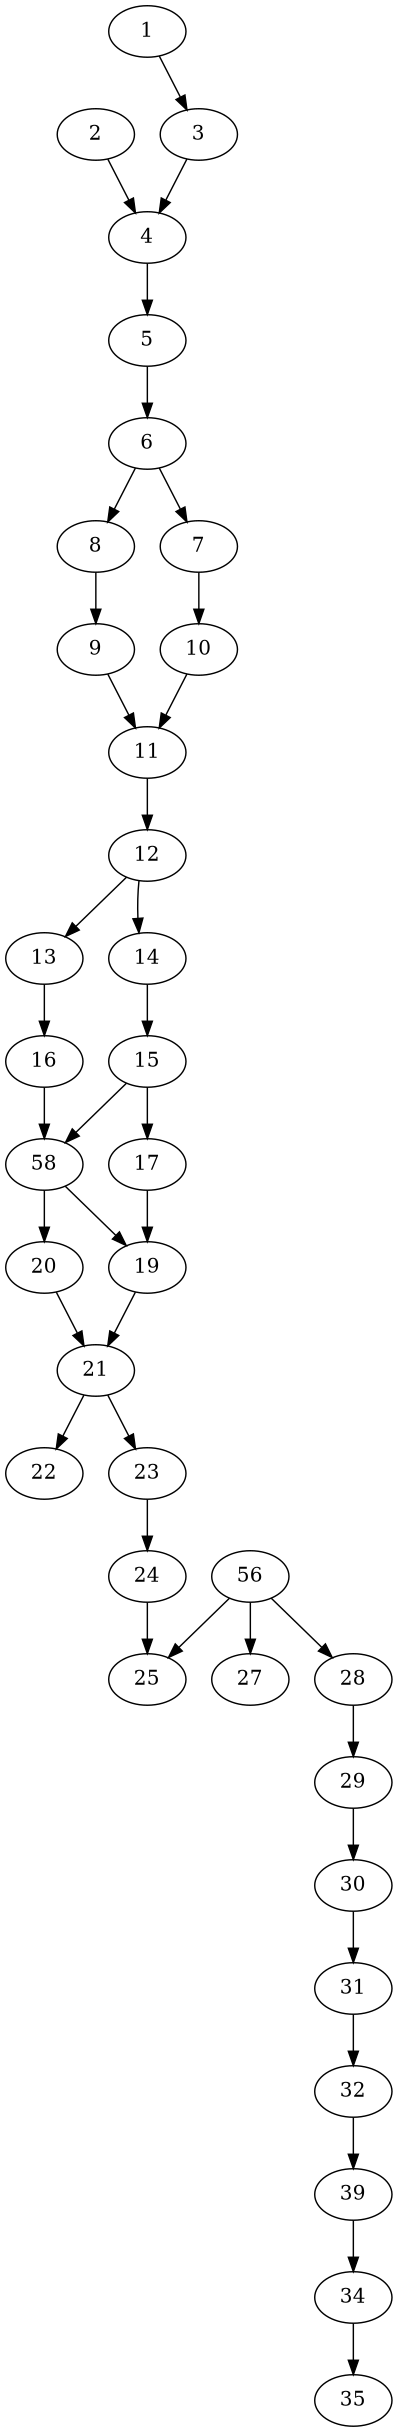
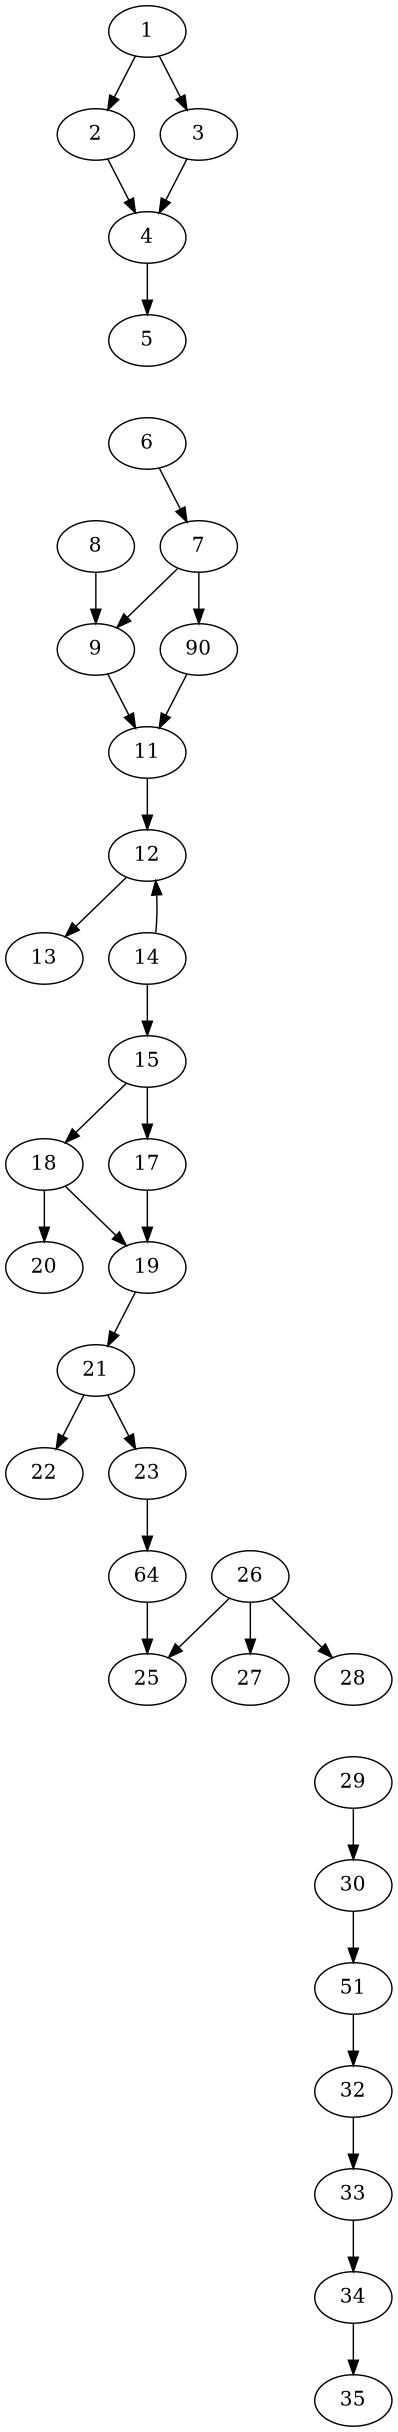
  digraph {
    node [alpha=0.18]
    1 [expect_size=11369472]
    2 [alpha=0.05 expect_size=36436992]
    3 [alpha=0.08 expect_size=30730240]
    4 [alpha=0.02 expect_size=31513600]
    5 [expect_size=43942912]
    6 [alpha=0.15 expect_size=36661248]
    7 [alpha=0.01 expect_size=50329600]
    8 [alpha=0.13 expect_size=21486592]
    9 [alpha=0.13 expect_size=43541504]
-   10 [alpha=0.16 expect_size=9524224]
+   10 [alpha=0.16 expect_size=9524224 label=90]
    11 [alpha=0.09 expect_size=49043456]
    12 [alpha=0.08 expect_size=44457984]
    13 [alpha=0.08 expect_size=9184256]
    14 [expect_size=28275712]
-   16 [alpha=0.05 expect_size=27579392]
    15 [alpha=0.13 expect_size=33361920]
    17 [alpha=0.10 expect_size=14940160]
-   18 [alpha=0.02 expect_size=16548864 label=58]
+   18 [alpha=0.02 expect_size=16548864]
    19 [alpha=0.02 expect_size=46226432]
    20 [alpha=0.04 expect_size=29548544]
    21 [alpha=0.08 expect_size=19181568]
    22 [alpha=0.05 expect_size=40888320]
    23 [alpha=0.14 expect_size=12384256]
-   24 [alpha=0.13 expect_size=30954496]
+   24 [alpha=0.13 expect_size=30954496 label=64]
    25 [alpha=0.09 expect_size=26302464]
-   26 [expect_size=9577472 label=56]
+   26 [expect_size=9577472]
    27 [alpha=0.07 expect_size=22515712]
    28 [alpha=0.02 expect_size=45825024]
    29 [alpha=0.13 expect_size=50139136]
    30 [alpha=0.07 expect_size=7387136]
-   31 [expect_size=15878144]
+   31 [expect_size=15878144 label=51]
    32 [alpha=0.07 expect_size=34554880]
-   33 [alpha=0.17 expect_size=47424512 label=39]
+   33 [alpha=0.17 expect_size=47424512]
    34 [alpha=0.17 expect_size=32789504]
    35 [alpha=0.09 expect_size=16920576]
+   1 -> 2
    1 -> 3
    2 -> 4
    3 -> 4
    4 -> 5
-   5 -> 6
    6 -> 7
-   6 -> 8
+   7 -> 9
    7 -> 10
    8 -> 9
    9 -> 11
    10 -> 11
    11 -> 12
    12 -> 13
-   12 -> 14
-   13 -> 16
+   14 -> 12
    14 -> 15
-   16 -> 18
    15 -> 17
    15 -> 18
    17 -> 19
    18 -> 19
    18 -> 20
    19 -> 21
-   20 -> 21
    21 -> 22
    21 -> 23
    23 -> 24
    24 -> 25
    26 -> 25
    26 -> 27
    26 -> 28
-   28 -> 29
    29 -> 30
    30 -> 31
    31 -> 32
    32 -> 33
    33 -> 34
    34 -> 35
  }
